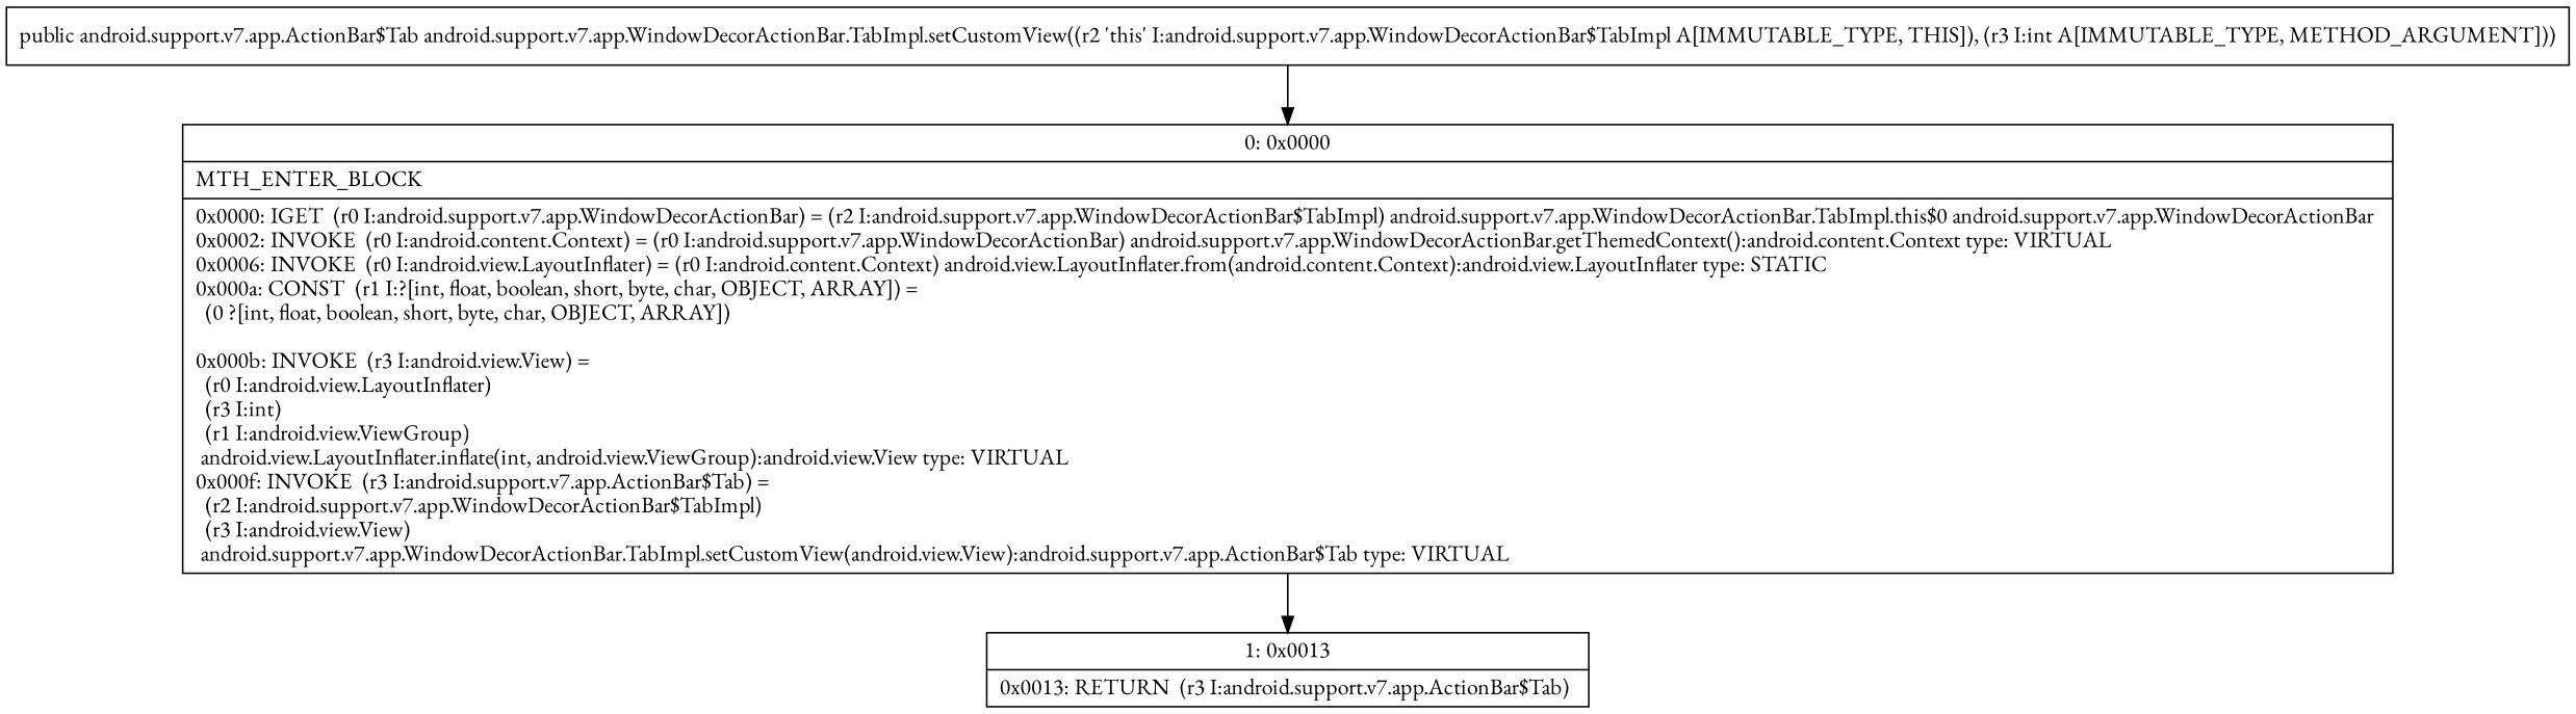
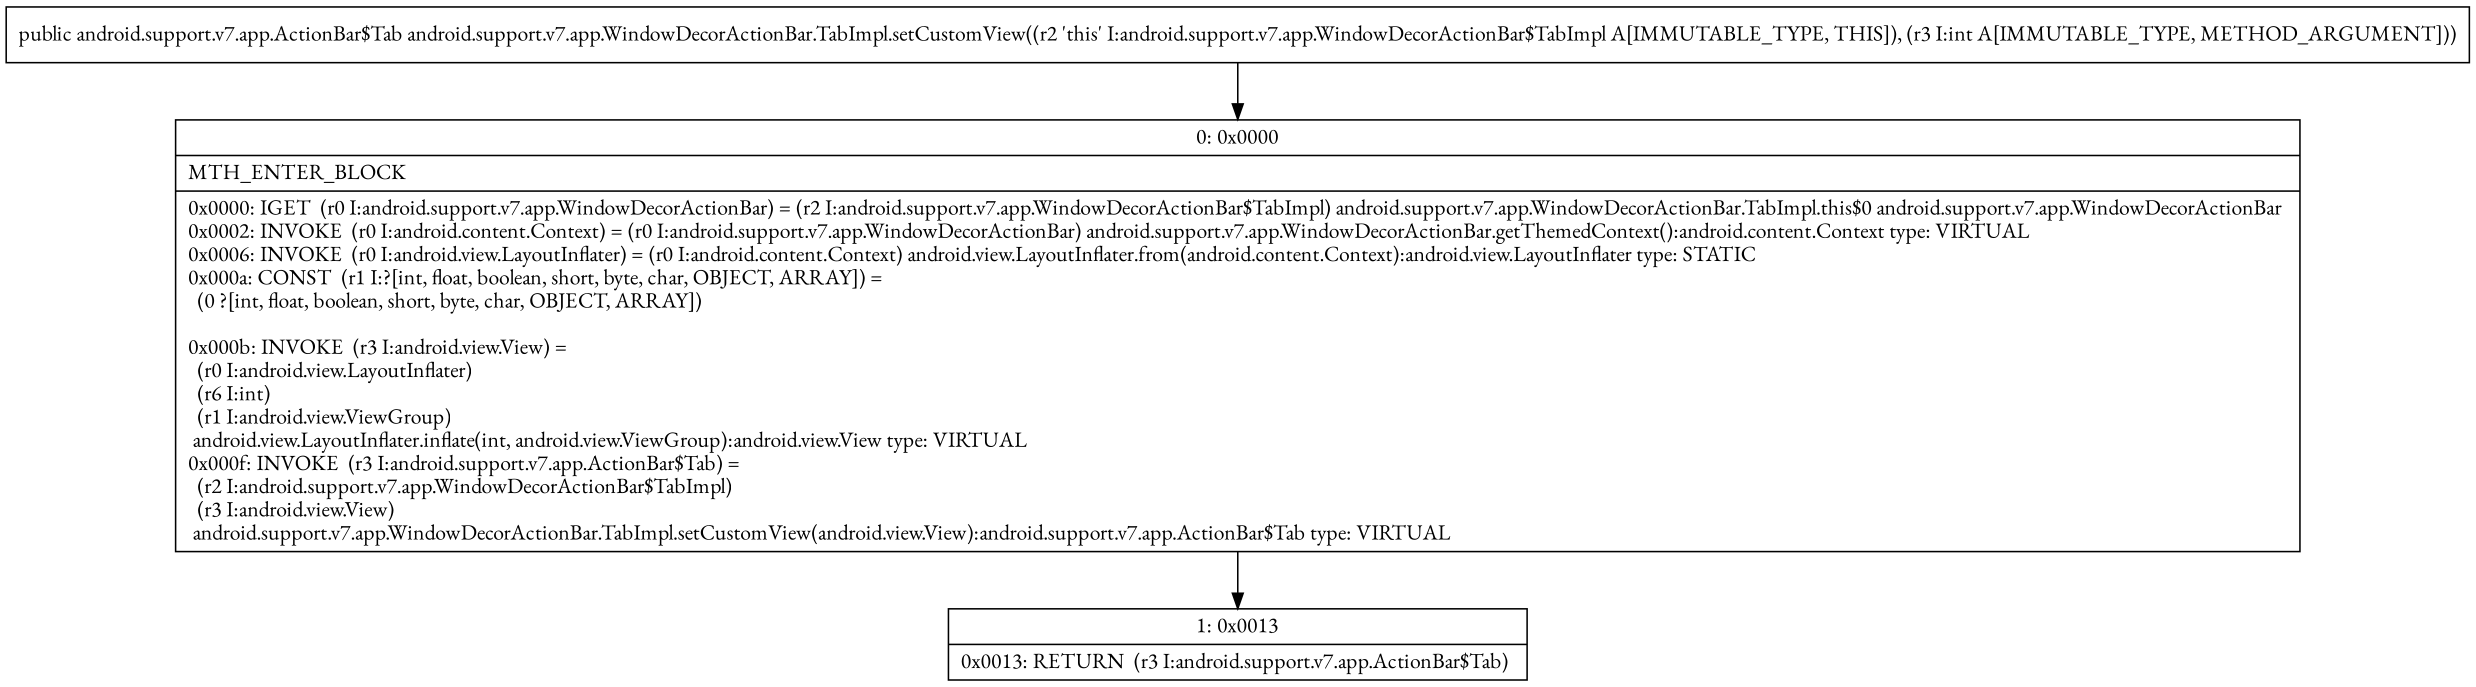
  digraph {
    fontname="EB Garamond"
    node [shape=record fontname="EB Garamond"]
    edge [fontname="EB Garamond"]
-   n1 [label="{0\:\ 0x0000|MTH_ENTER_BLOCK\l|0x0000: IGET  (r0 I:android.support.v7.app.WindowDecorActionBar) = (r2 I:android.support.v7.app.WindowDecorActionBar$TabImpl) android.support.v7.app.WindowDecorActionBar.TabImpl.this$0 android.support.v7.app.WindowDecorActionBar \l0x0002: INVOKE  (r0 I:android.content.Context) = (r0 I:android.support.v7.app.WindowDecorActionBar) android.support.v7.app.WindowDecorActionBar.getThemedContext():android.content.Context type: VIRTUAL \l0x0006: INVOKE  (r0 I:android.view.LayoutInflater) = (r0 I:android.content.Context) android.view.LayoutInflater.from(android.content.Context):android.view.LayoutInflater type: STATIC \l0x000a: CONST  (r1 I:?[int, float, boolean, short, byte, char, OBJECT, ARRAY]) = \l  (0 ?[int, float, boolean, short, byte, char, OBJECT, ARRAY])\l \l0x000b: INVOKE  (r3 I:android.view.View) = \l  (r0 I:android.view.LayoutInflater)\l  (r3 I:int)\l  (r1 I:android.view.ViewGroup)\l android.view.LayoutInflater.inflate(int, android.view.ViewGroup):android.view.View type: VIRTUAL \l0x000f: INVOKE  (r3 I:android.support.v7.app.ActionBar$Tab) = \l  (r2 I:android.support.v7.app.WindowDecorActionBar$TabImpl)\l  (r3 I:android.view.View)\l android.support.v7.app.WindowDecorActionBar.TabImpl.setCustomView(android.view.View):android.support.v7.app.ActionBar$Tab type: VIRTUAL \l}"]
+   n1 [label="{0\:\ 0x0000|MTH_ENTER_BLOCK\l|0x0000: IGET  (r0 I:android.support.v7.app.WindowDecorActionBar) = (r2 I:android.support.v7.app.WindowDecorActionBar$TabImpl) android.support.v7.app.WindowDecorActionBar.TabImpl.this$0 android.support.v7.app.WindowDecorActionBar \l0x0002: INVOKE  (r0 I:android.content.Context) = (r0 I:android.support.v7.app.WindowDecorActionBar) android.support.v7.app.WindowDecorActionBar.getThemedContext():android.content.Context type: VIRTUAL \l0x0006: INVOKE  (r0 I:android.view.LayoutInflater) = (r0 I:android.content.Context) android.view.LayoutInflater.from(android.content.Context):android.view.LayoutInflater type: STATIC \l0x000a: CONST  (r1 I:?[int, float, boolean, short, byte, char, OBJECT, ARRAY]) = \l  (0 ?[int, float, boolean, short, byte, char, OBJECT, ARRAY])\l \l0x000b: INVOKE  (r3 I:android.view.View) = \l  (r0 I:android.view.LayoutInflater)\l  (r6 I:int)\l  (r1 I:android.view.ViewGroup)\l android.view.LayoutInflater.inflate(int, android.view.ViewGroup):android.view.View type: VIRTUAL \l0x000f: INVOKE  (r3 I:android.support.v7.app.ActionBar$Tab) = \l  (r2 I:android.support.v7.app.WindowDecorActionBar$TabImpl)\l  (r3 I:android.view.View)\l android.support.v7.app.WindowDecorActionBar.TabImpl.setCustomView(android.view.View):android.support.v7.app.ActionBar$Tab type: VIRTUAL \l}"]
    n2 [label="{1\:\ 0x0013|0x0013: RETURN  (r3 I:android.support.v7.app.ActionBar$Tab) \l}"]
    n3 [label="{public android.support.v7.app.ActionBar$Tab android.support.v7.app.WindowDecorActionBar.TabImpl.setCustomView((r2 'this' I:android.support.v7.app.WindowDecorActionBar$TabImpl A[IMMUTABLE_TYPE, THIS]), (r3 I:int A[IMMUTABLE_TYPE, METHOD_ARGUMENT])) }"]
    n1 -> n2
    n3 -> n1
  }
